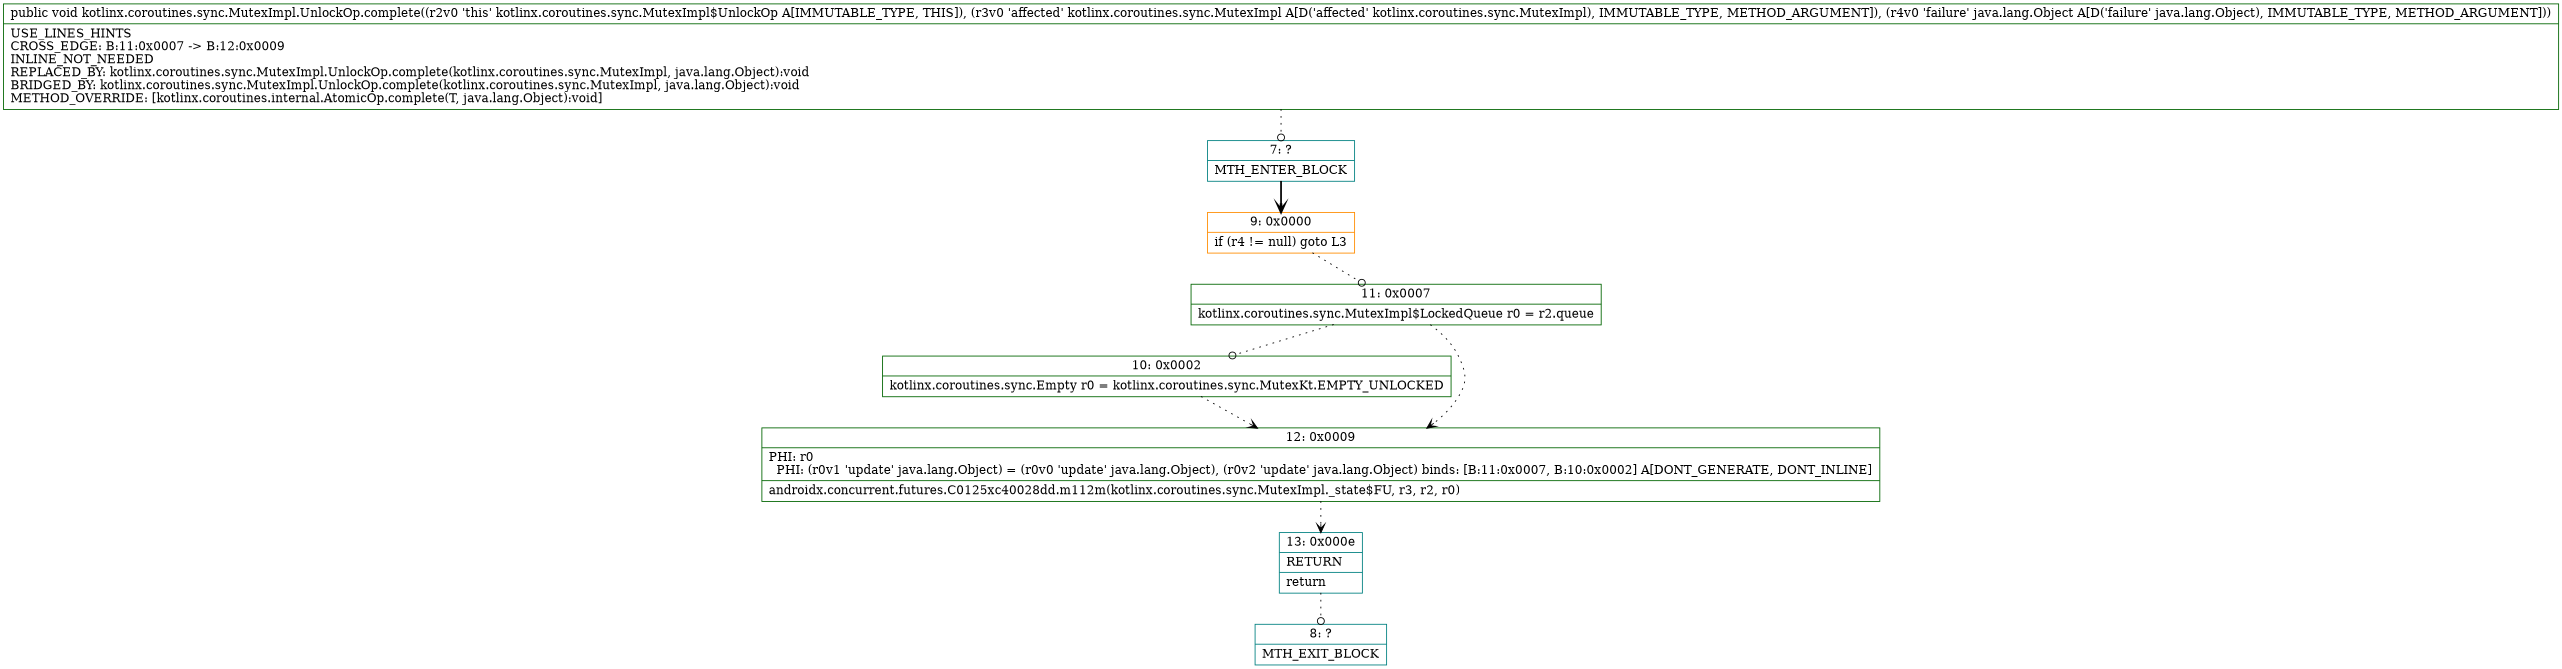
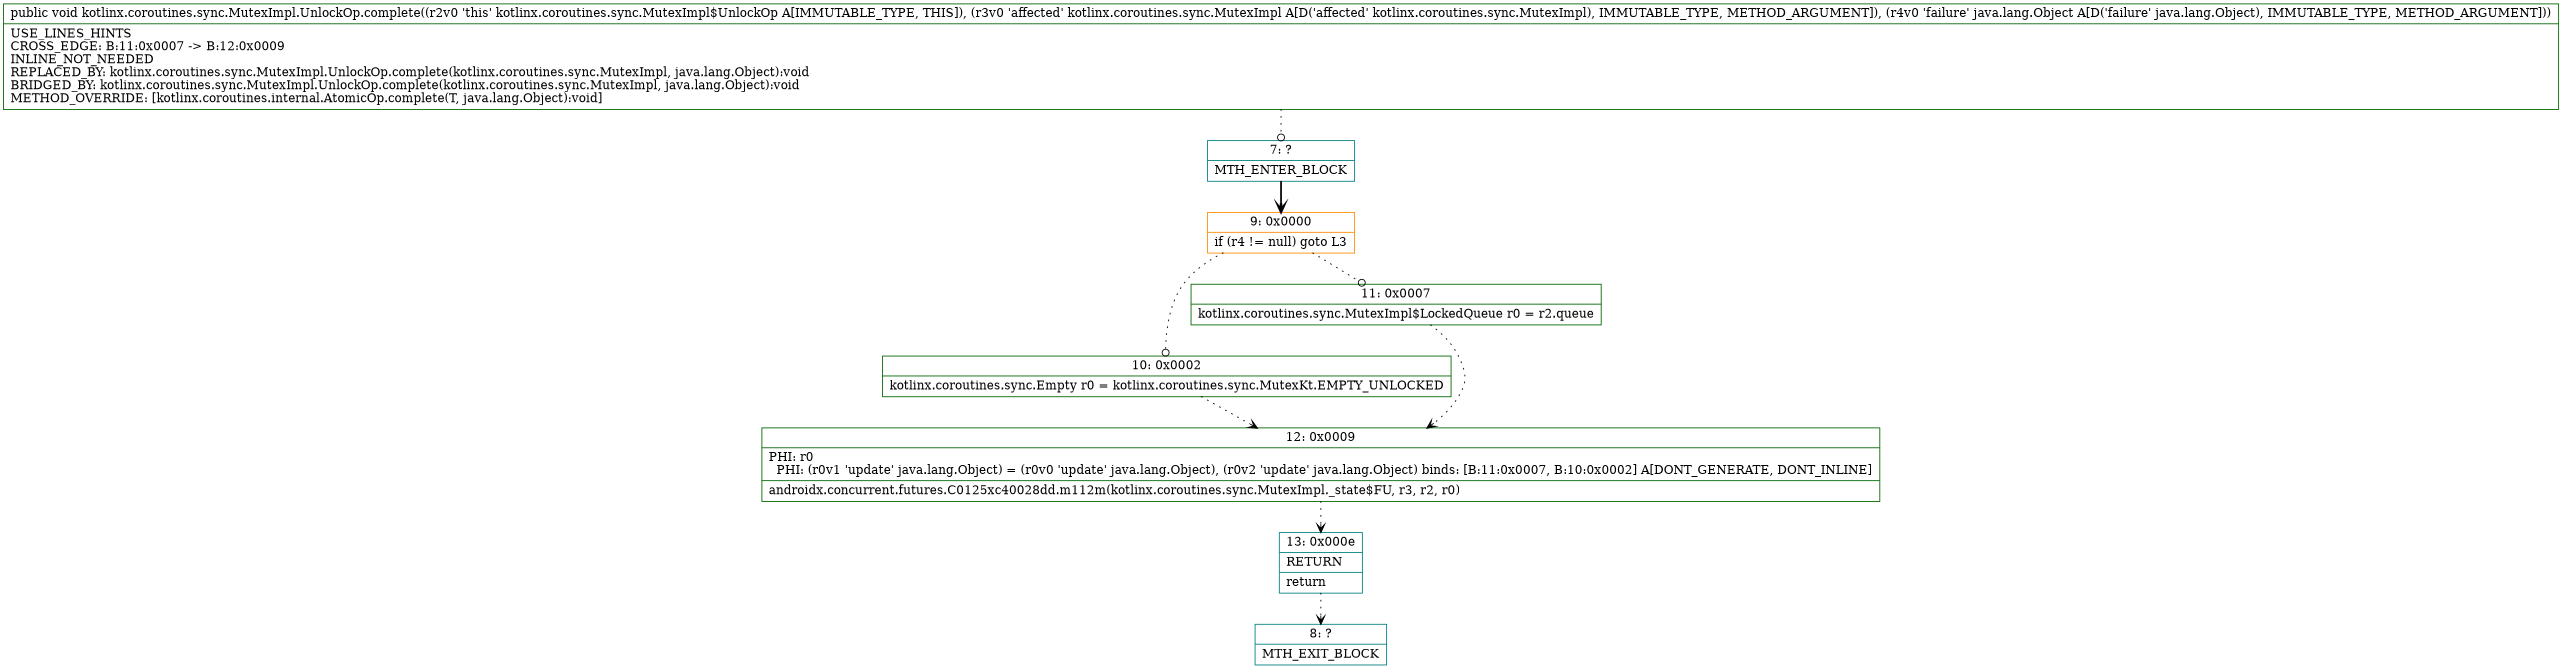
  digraph {
    node [color=darkgreen shape=record]
    edge [arrowhead=vee style=dotted]
    n1 [color=teal label="{7\:\ ?|MTH_ENTER_BLOCK\l}"]
    n2 [color=darkorange label="{9\:\ 0x0000|if (r4 != null) goto L3\l}"]
    n3 [label="{10\:\ 0x0002|kotlinx.coroutines.sync.Empty r0 = kotlinx.coroutines.sync.MutexKt.EMPTY_UNLOCKED\l}"]
    n4 [label="{11\:\ 0x0007|kotlinx.coroutines.sync.MutexImpl$LockedQueue r0 = r2.queue\l}"]
    n5 [label="{12\:\ 0x0009|PHI: r0 \l  PHI: (r0v1 'update' java.lang.Object) = (r0v0 'update' java.lang.Object), (r0v2 'update' java.lang.Object) binds: [B:11:0x0007, B:10:0x0002] A[DONT_GENERATE, DONT_INLINE]\l|androidx.concurrent.futures.C0125xc40028dd.m112m(kotlinx.coroutines.sync.MutexImpl._state$FU, r3, r2, r0)\l}"]
    n6 [color=teal label="{13\:\ 0x000e|RETURN\l|return\l}"]
    n7 [color=teal label="{8\:\ ?|MTH_EXIT_BLOCK\l}"]
    n8 [label="{public void kotlinx.coroutines.sync.MutexImpl.UnlockOp.complete((r2v0 'this' kotlinx.coroutines.sync.MutexImpl$UnlockOp A[IMMUTABLE_TYPE, THIS]), (r3v0 'affected' kotlinx.coroutines.sync.MutexImpl A[D('affected' kotlinx.coroutines.sync.MutexImpl), IMMUTABLE_TYPE, METHOD_ARGUMENT]), (r4v0 'failure' java.lang.Object A[D('failure' java.lang.Object), IMMUTABLE_TYPE, METHOD_ARGUMENT]))  | USE_LINES_HINTS\lCROSS_EDGE: B:11:0x0007 \-\> B:12:0x0009\lINLINE_NOT_NEEDED\lREPLACED_BY: kotlinx.coroutines.sync.MutexImpl.UnlockOp.complete(kotlinx.coroutines.sync.MutexImpl, java.lang.Object):void\lBRIDGED_BY: kotlinx.coroutines.sync.MutexImpl.UnlockOp.complete(kotlinx.coroutines.sync.MutexImpl, java.lang.Object):void\lMETHOD_OVERRIDE: [kotlinx.coroutines.internal.AtomicOp.complete(T, java.lang.Object):void]\l}"]
    n1 -> n2 [style=bold]
-   n4 -> n3 [arrowhead=odot]
+   n2 -> n3 [arrowhead=odot]
    n2 -> n4 [arrowhead=odot]
    n3 -> n5
    n4 -> n5
    n5 -> n6
-   n6 -> n7 [arrowhead=odot]
+   n6 -> n7
    n8 -> n1 [arrowhead=odot]
  }
